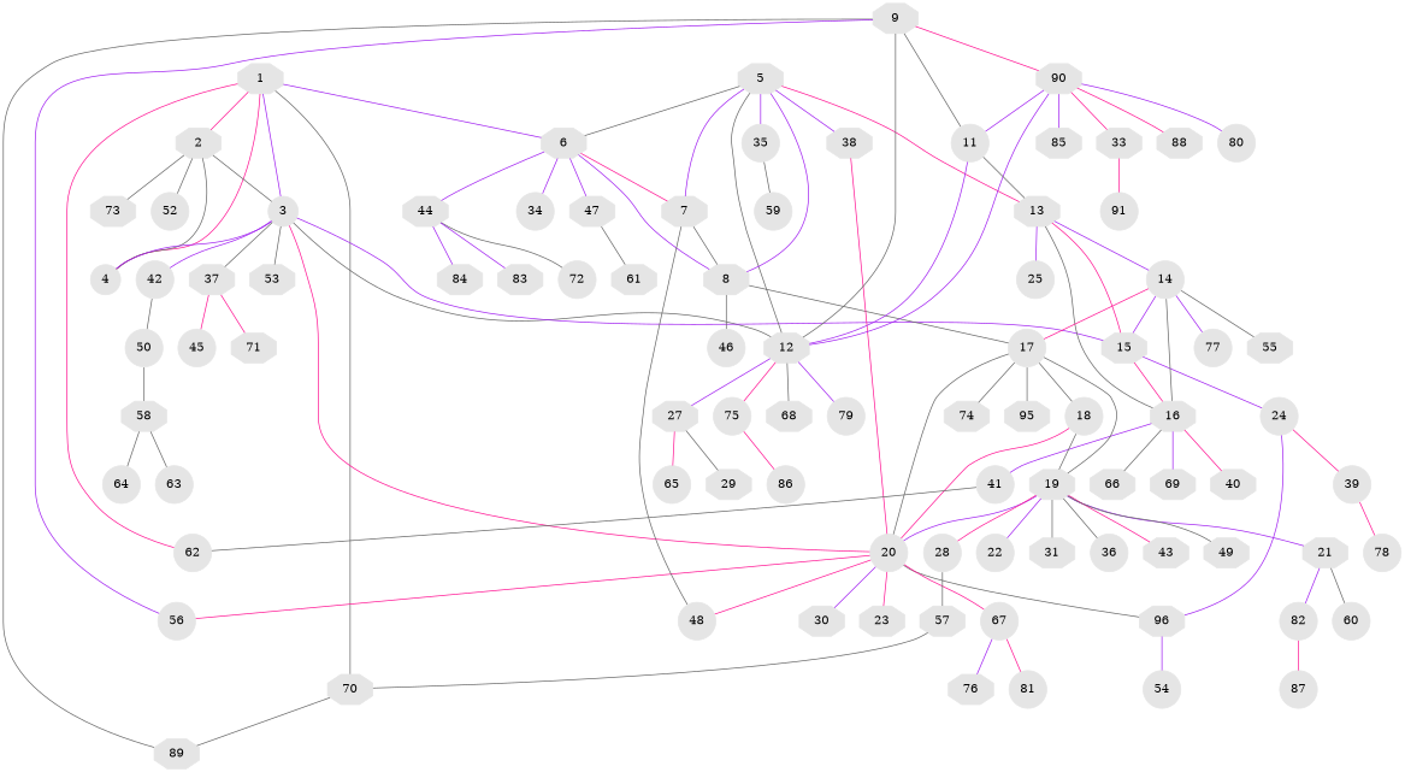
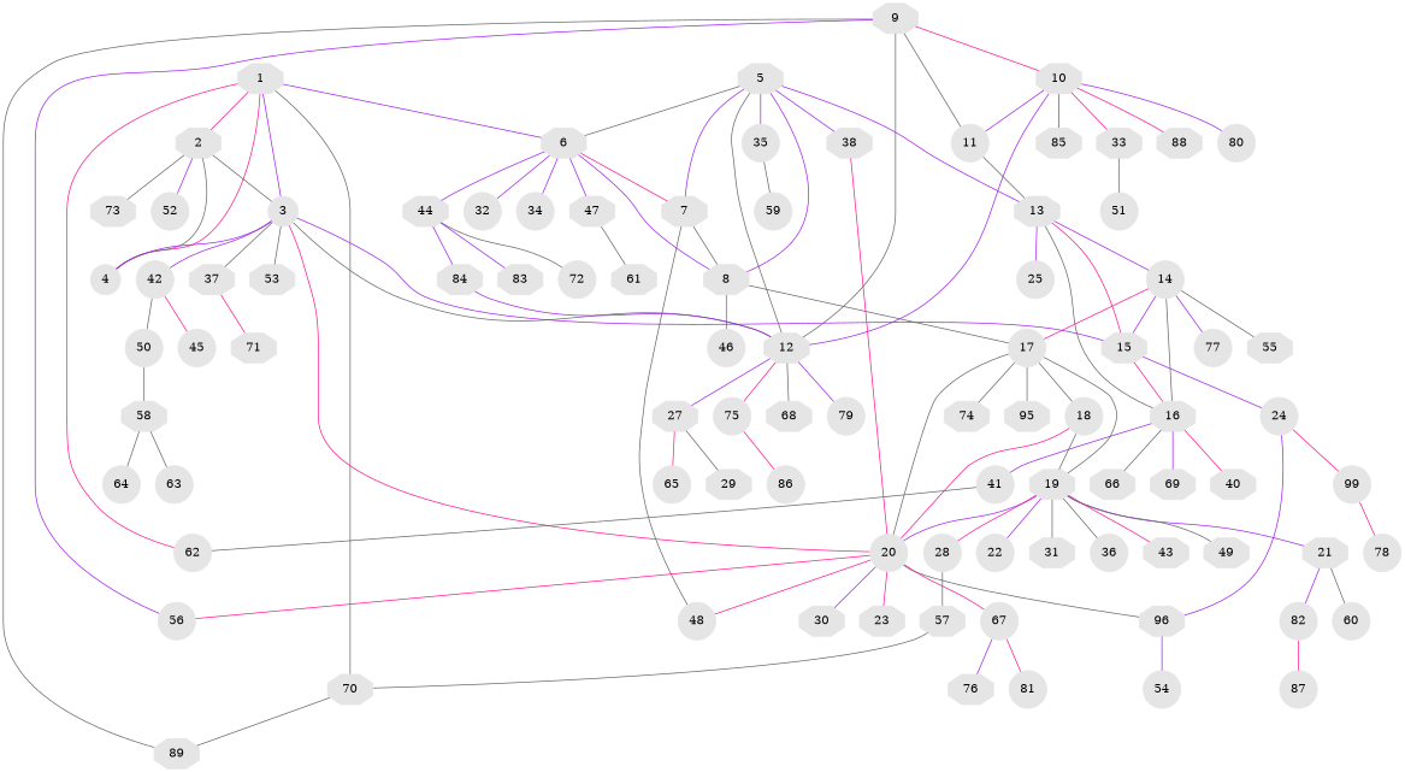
  graph {
    node [color=gray90 shape=octagon style=filled]
    edge [color=gray40]
    1
    2
    3 [shape=circle]
    4 [shape=circle]
    6
    62 [shape=circle]
    70
    52 [shape=circle]
    73
    12
    15
    20 [shape=circle]
    37
    42 [shape=circle]
    53
    7
    8
+   32 [shape=circle]
    34 [shape=circle]
    44
    47
    89
    27
    68
    75 [shape=circle]
    79 [shape=circle]
    16
    24 [shape=circle]
    48 [shape=circle]
    56 [shape=circle]
    23
    n32 [label=96]
    30
    67 [shape=circle]
    45 [shape=circle]
    71
    50 [shape=circle]
    5
    13
    35 [shape=circle]
    38
    17 [shape=circle]
    46 [shape=circle]
    14 [shape=circle]
    25 [shape=circle]
    59 [shape=circle]
    72 [shape=circle]
    83
    84
    61
    18 [shape=circle]
    19
    74
    n54 [label=95]
    9
-   10 [label=90]
+   10
    11 [shape=circle]
    33
    80 [shape=circle]
    85
    88
-   51 [shape=circle label=91]
+   51 [shape=circle]
    29
    65 [shape=circle]
    86 [shape=circle]
    55
    77 [shape=circle]
    40
    41 [shape=circle]
    66
    69
-   39 [shape=circle]
+   39 [shape=circle label=99]
    21
    22 [shape=circle]
    28 [shape=circle]
    31
    36 [shape=circle]
    43
    49
    60 [shape=circle]
    82 [shape=circle]
    57
    54 [shape=circle]
    76
    81 [shape=circle]
    87 [shape=circle]
    78 [shape=circle]
    58
    63 [shape=circle]
    64 [shape=circle]
    1 -- 2 [color=deeppink]
    1 -- 3 [color=purple]
    1 -- 4 [color=deeppink]
    1 -- 6 [color=purple]
    1 -- 62 [color=deeppink]
    1 -- 70
    2 -- 3
    2 -- 4
-   2 -- 52
+   2 -- 52 [color=purple]
    2 -- 73
    3 -- 4 [color=purple]
    3 -- 12
    3 -- 15 [color=purple]
    3 -- 20 [color=deeppink]
    3 -- 37
    3 -- 42 [color=purple]
    3 -- 53
    6 -- 7 [color=deeppink]
    6 -- 8 [color=purple]
+   6 -- 32 [color=purple]
    6 -- 34 [color=purple]
    6 -- 44 [color=purple]
    6 -- 47 [color=purple]
    70 -- 89
    12 -- 27 [color=purple]
    12 -- 68
    12 -- 75 [color=deeppink]
    12 -- 79 [color=purple]
    15 -- 16 [color=deeppink]
    15 -- 24 [color=purple]
    20 -- 48 [color=deeppink]
    20 -- 56 [color=deeppink]
    20 -- 23 [color=deeppink]
    20 -- n32
    20 -- 30 [color=purple]
    20 -- 67 [color=deeppink]
-   37 -- 45 [color=deeppink]
+   42 -- 45 [color=deeppink]
    37 -- 71 [color=deeppink]
    42 -- 50
    7 -- 8
    7 -- 48
    8 -- 17
    8 -- 46
    44 -- 72
    44 -- 83 [color=purple]
    44 -- 84 [color=purple]
    47 -- 61
    27 -- 29
    27 -- 65 [color=deeppink]
    75 -- 86 [color=deeppink]
    16 -- 40 [color=deeppink]
    16 -- 41 [color=purple]
    16 -- 66
    16 -- 69 [color=purple]
    24 -- n32 [color=purple]
    24 -- 39 [color=deeppink]
    n32 -- 54 [color=purple]
    67 -- 76 [color=purple]
    67 -- 81 [color=deeppink]
    50 -- 58
    5 -- 6
    5 -- 12
    5 -- 7 [color=purple]
    5 -- 8 [color=purple]
-   5 -- 13 [color=deeppink]
+   5 -- 13 [color=purple]
    5 -- 35 [color=purple]
    5 -- 38 [color=purple]
    13 -- 15 [color=deeppink]
    13 -- 16
    13 -- 14 [color=purple]
    13 -- 25 [color=purple]
    35 -- 59
    38 -- 20 [color=deeppink]
    17 -- 20
    17 -- 18
    17 -- 19
    17 -- 74
    17 -- n54
    14 -- 15 [color=purple]
    14 -- 16
    14 -- 17 [color=deeppink]
    14 -- 55
    14 -- 77 [color=purple]
    18 -- 20 [color=deeppink]
    18 -- 19
    19 -- 20 [color=purple]
    19 -- 21 [color=purple]
    19 -- 22 [color=purple]
    19 -- 28 [color=deeppink]
    19 -- 31
    19 -- 36
    19 -- 43 [color=deeppink]
    19 -- 49
    9 -- 12
    9 -- 89
    9 -- 56 [color=purple]
    9 -- 10 [color=deeppink]
    9 -- 11
    10 -- 12 [color=purple]
    10 -- 11 [color=purple]
    10 -- 33 [color=deeppink]
    10 -- 80 [color=purple]
    10 -- 85 [color=purple]
    10 -- 88 [color=deeppink]
-   11 -- 12 [color=purple]
+   84 -- 12 [color=purple]
    11 -- 13
    33 -- 51 [color=deeppink]
    41 -- 62
    39 -- 78 [color=deeppink]
    21 -- 60
    21 -- 82 [color=purple]
    28 -- 57
    82 -- 87 [color=deeppink]
    57 -- 70
    58 -- 63
    58 -- 64
  }
